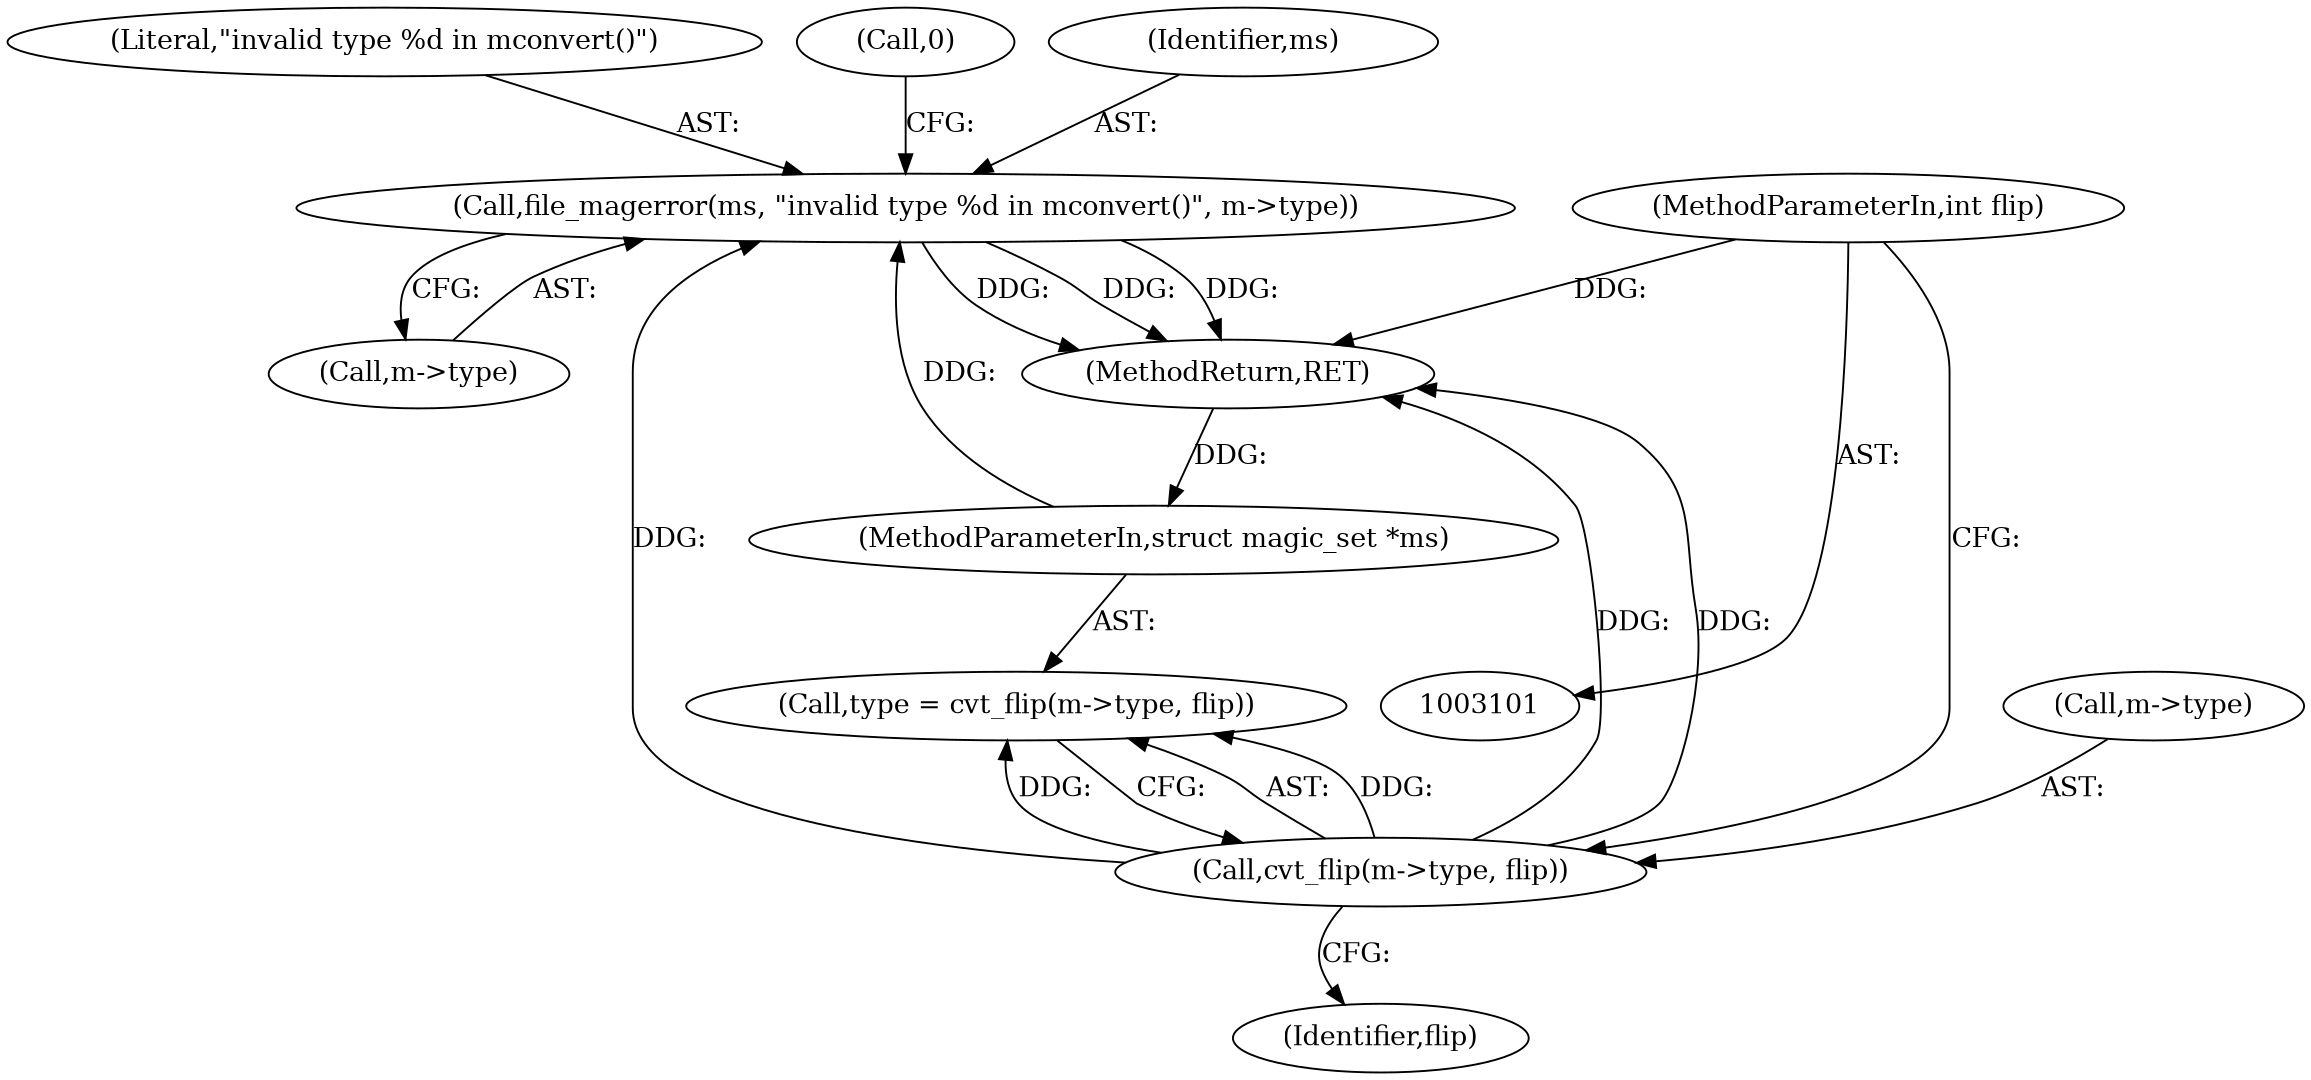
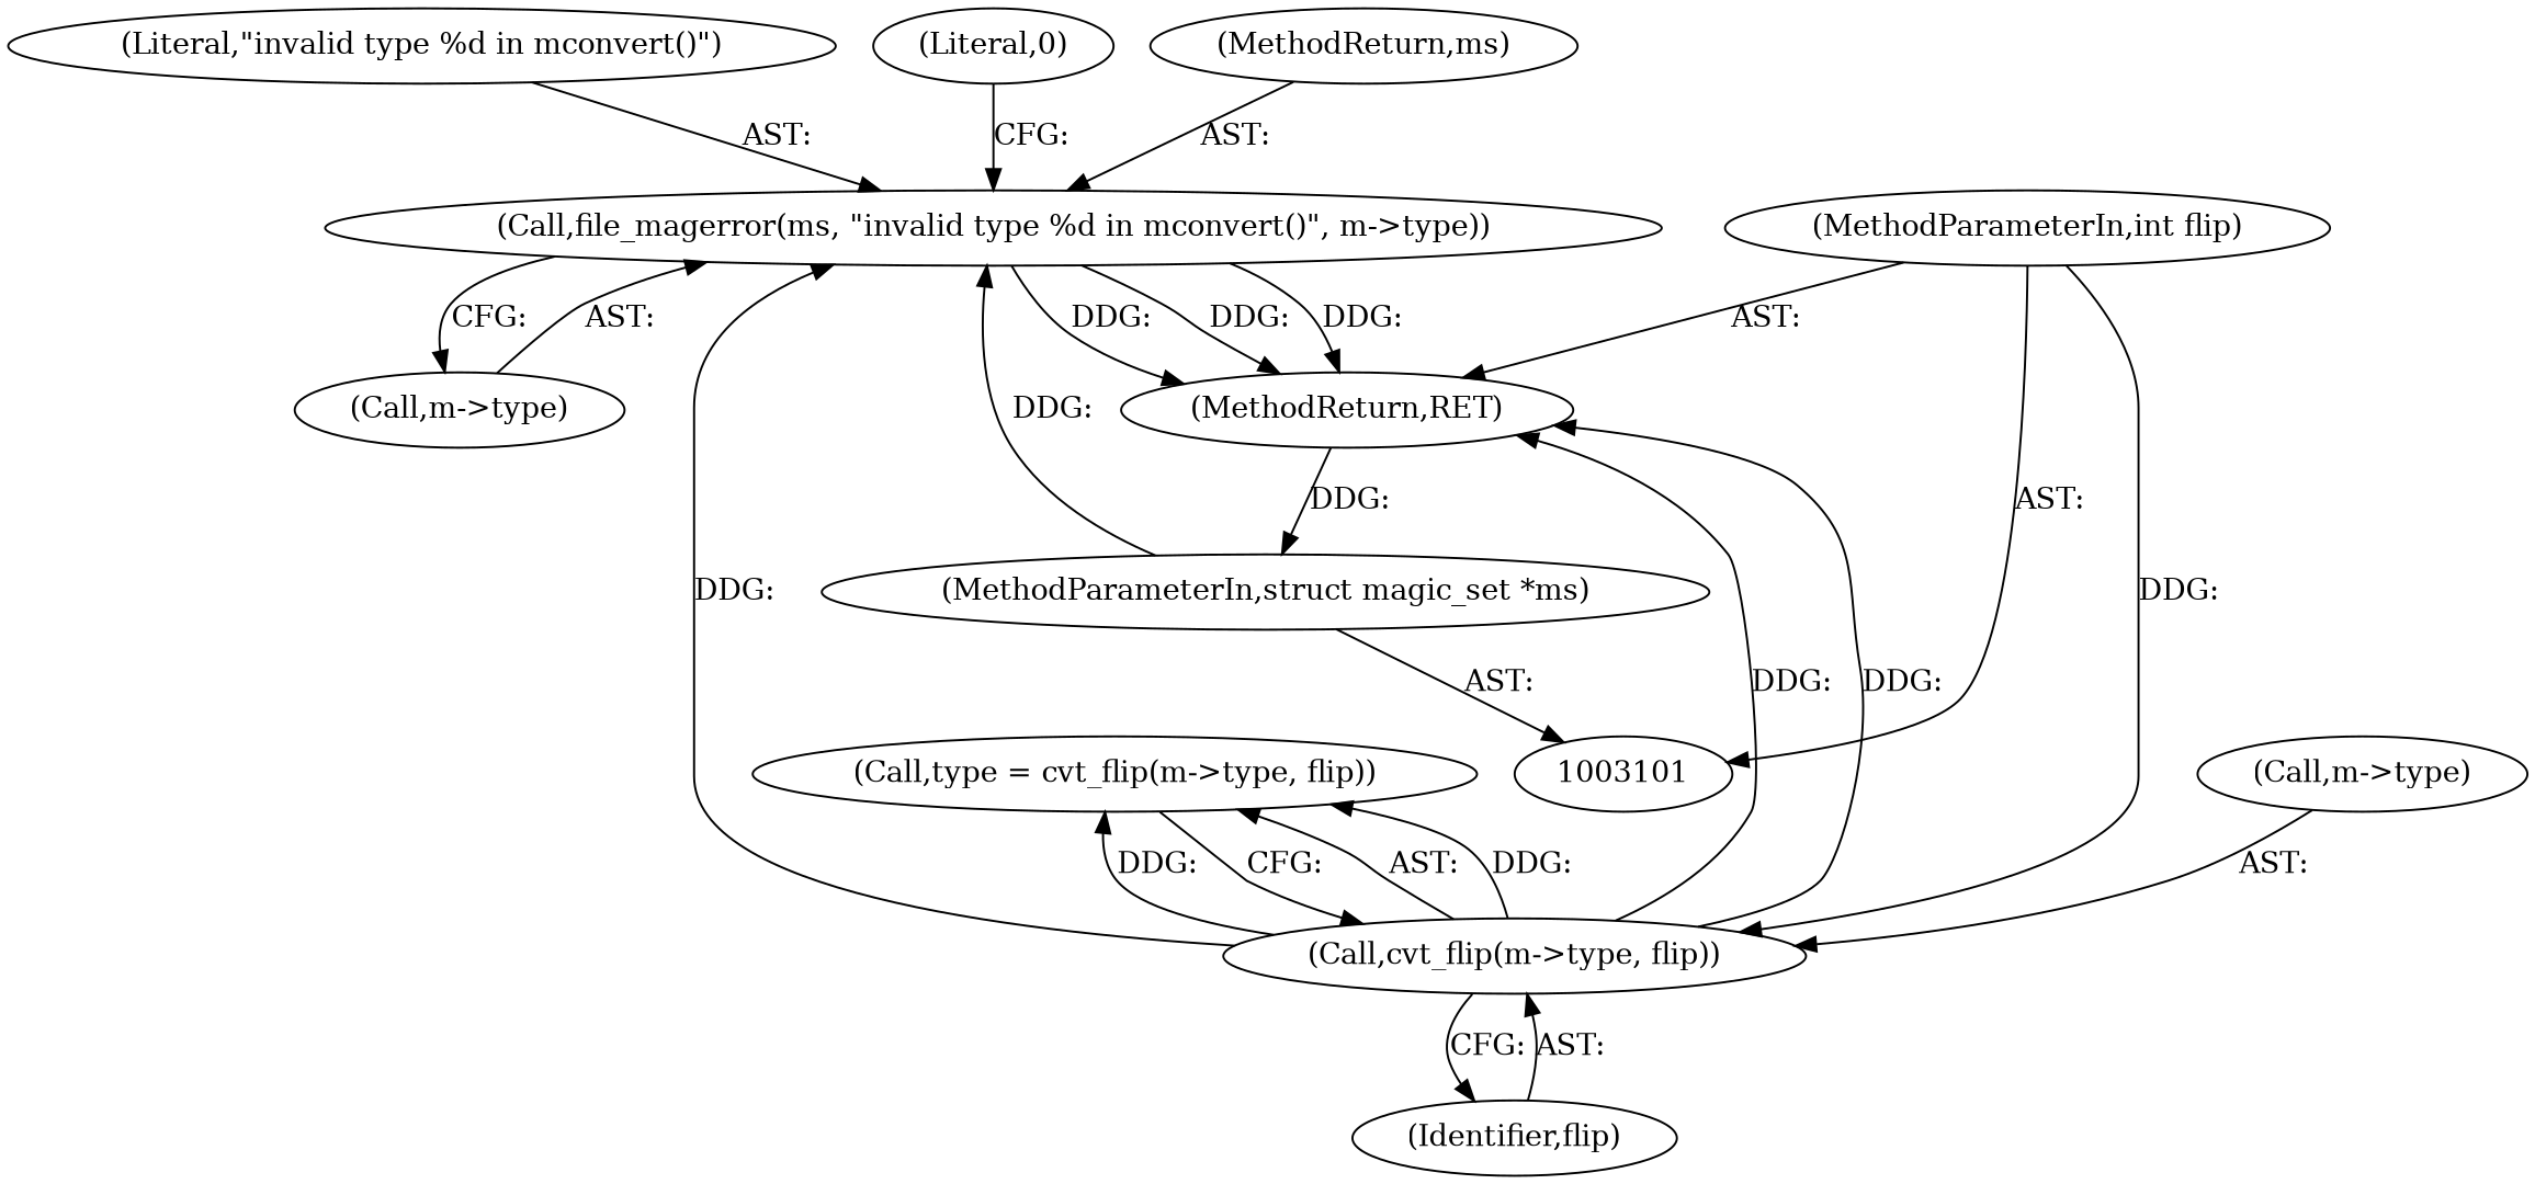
  digraph {
    n1 [label="(Call,file_magerror(ms, \"invalid type %d in mconvert()\", m->type))"]
    n2 [label="(Call,m->type)"]
    n3 [label="(MethodReturn,RET)"]
    n4 [label="(MethodParameterIn,struct magic_set *ms)"]
    n5 [label=1003101]
    n6 [label="(Call,cvt_flip(m->type, flip))"]
    n7 [label="(Call,type = cvt_flip(m->type, flip))"]
    n8 [label="(Identifier,flip)"]
    n9 [label="(MethodParameterIn,int flip)"]
    n10 [label="(Literal,\"invalid type %d in mconvert()\")"]
-   n11 [label="(Call,0)"]
+   n11 [label="(Literal,0)"]
    n12 [label="(Call,m->type)"]
-   n13 [label="(Identifier,ms)"]
+   n13 [label="(MethodReturn,ms)"]
    n1 -> n2 [label="CFG: "]
    n1 -> n3 [label="DDG: "]
    n1 -> n3 [label="DDG: "]
    n1 -> n3 [label="DDG: "]
    n2 -> n1 [label="AST: "]
    n3 -> n4 [label="DDG: "]
    n4 -> n1 [label="DDG: "]
-   n4 -> n7 [label="AST: "]
+   n4 -> n5 [label="AST: "]
    n6 -> n1 [label="DDG: "]
    n6 -> n3 [label="DDG: "]
    n6 -> n3 [label="DDG: "]
    n6 -> n7 [label="AST: "]
    n6 -> n7 [label="DDG: "]
    n6 -> n7 [label="DDG: "]
    n6 -> n8 [label="CFG: "]
    n7 -> n6 [label="CFG: "]
-   n9 -> n3 [label="DDG: "]
+   n8 -> n6 [label="AST: "]
+   n9 -> n3 [label="AST: "]
    n9 -> n5 [label="AST: "]
-   n9 -> n6 [label="CFG: "]
+   n9 -> n6 [label="DDG: "]
    n10 -> n1 [label="AST: "]
    n11 -> n1 [label="CFG: "]
    n12 -> n6 [label="AST: "]
    n13 -> n1 [label="AST: "]
  }
